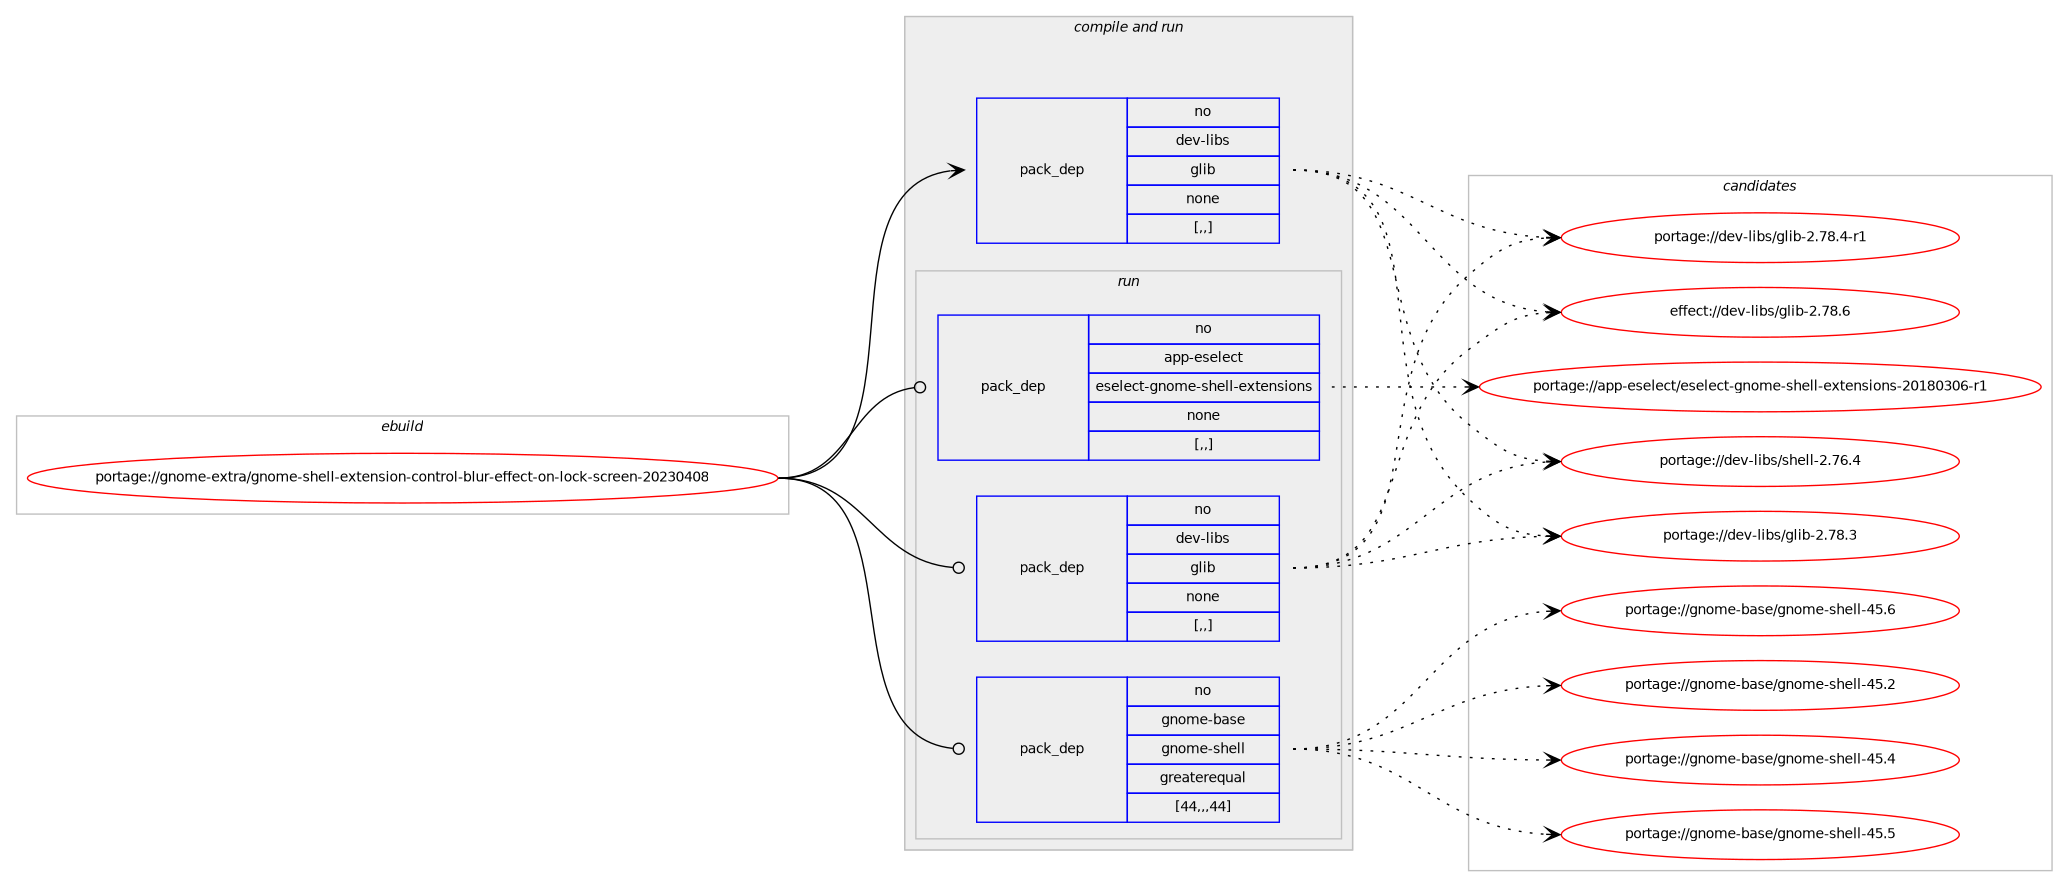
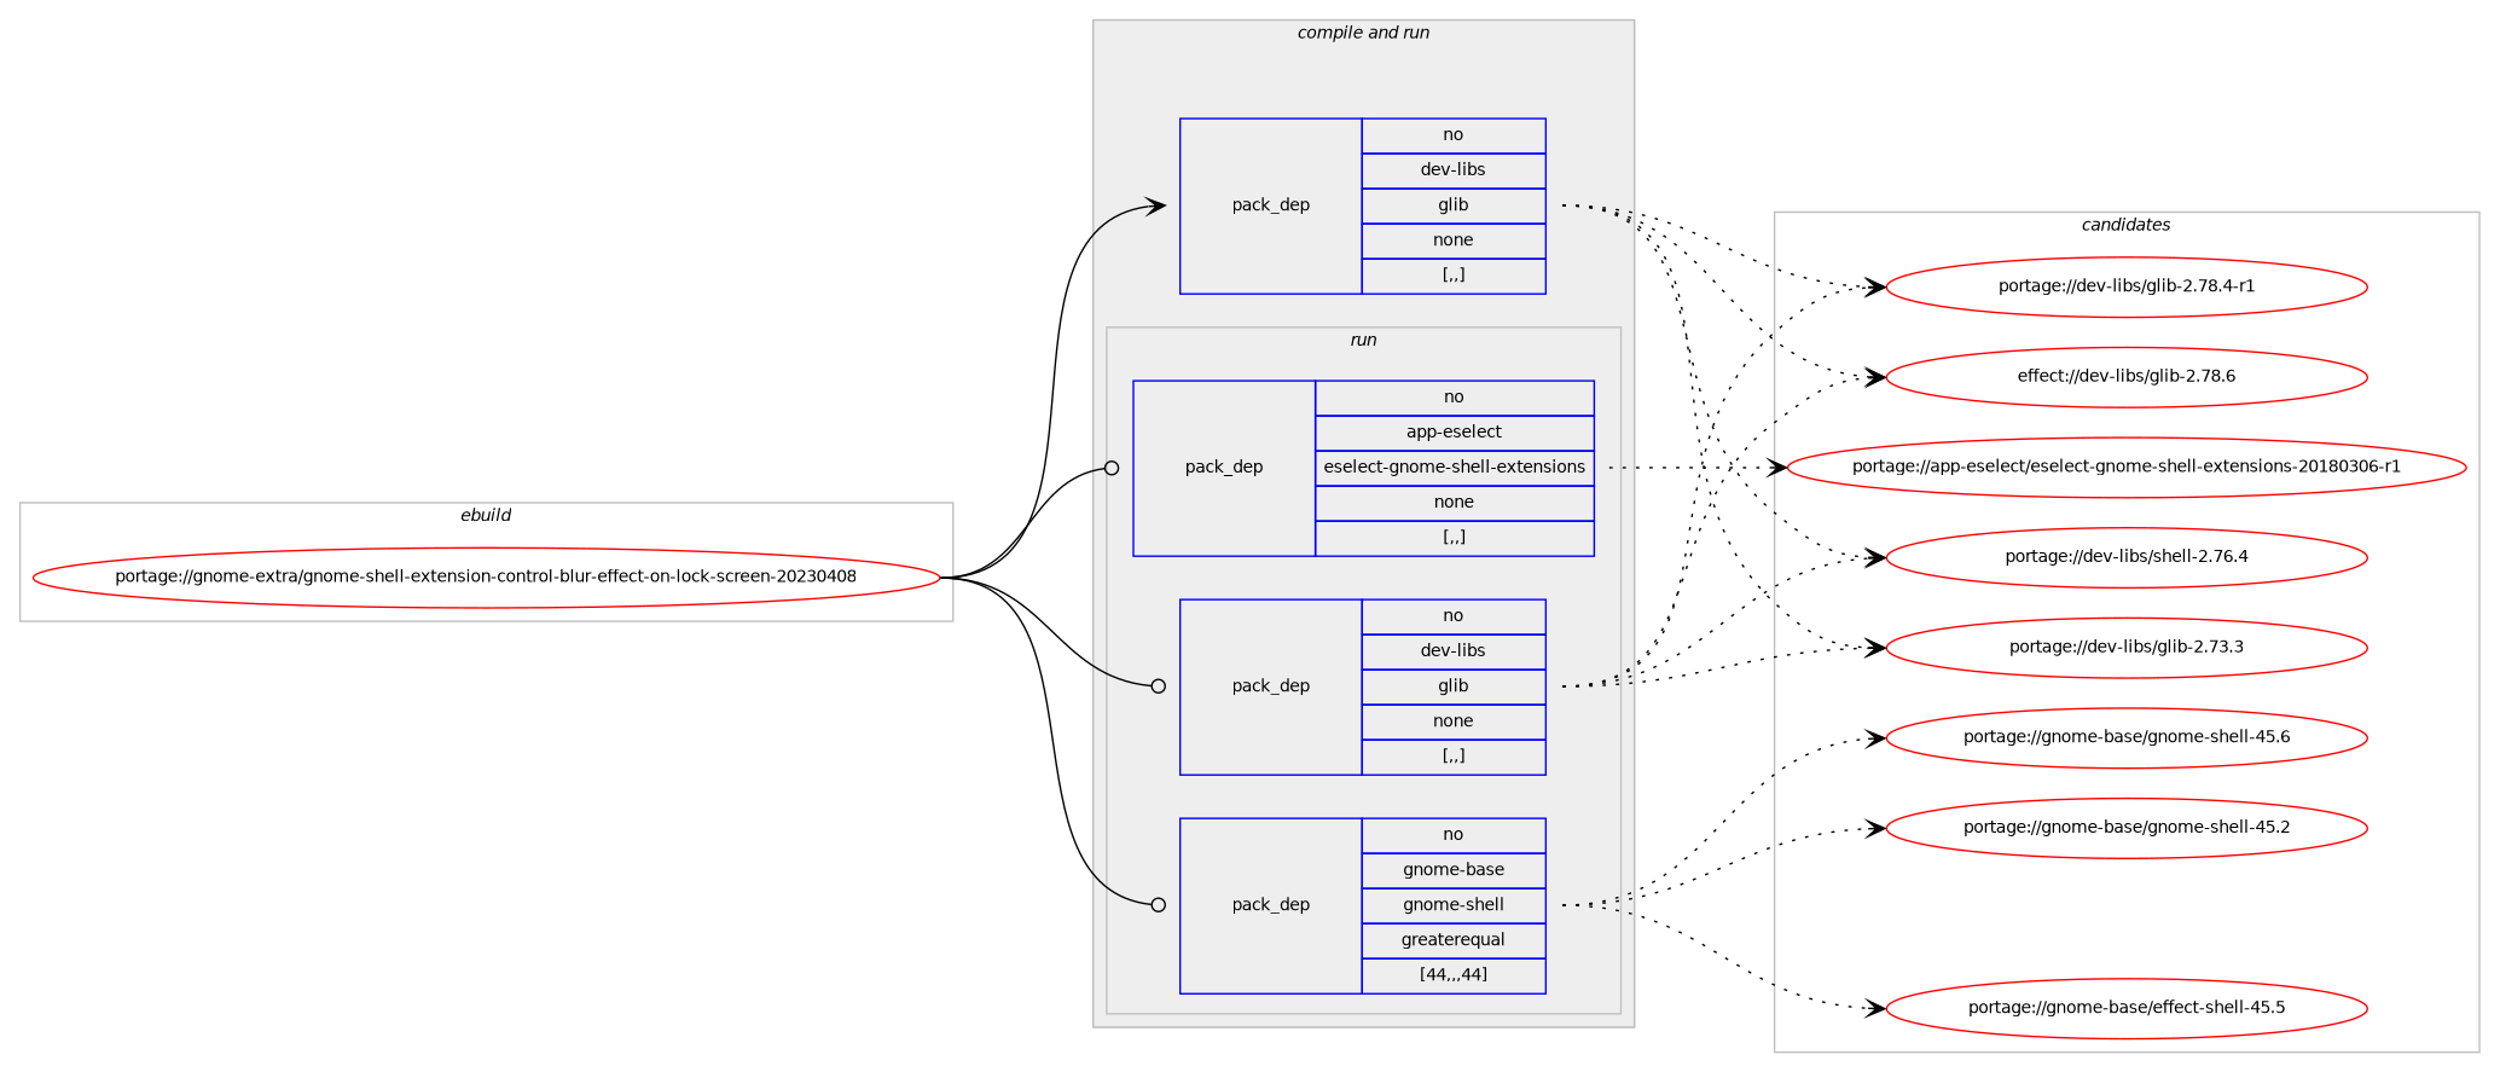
  digraph {
    compound=true
    concentrate=true
    fontname=Helvetica
    fontsize=10
    newrank=true
    rankdir=LR
    ranksep=1.5
    node [color=red fontname=Helvetica fontsize=10]
    edge [arrowhead=vee headport=w style=dotted tailport=e weight=100]
    n1 [label="portage://gnome-extra/gnome-shell-extension-control-blur-effect-on-lock-screen-20230408" width=4]
    n2 [color=blue label=<<TABLE BORDER="0" CELLBORDER="1" CELLSPACING="0" CELLPADDING="4" WIDTH="220"><TR><TD ROWSPAN="6" CELLPADDING="30">pack_dep</TD></TR><TR><TD WIDTH="110">no</TD></TR><TR><TD>dev-libs</TD></TR><TR><TD>glib</TD></TR><TR><TD>none</TD></TR><TR><TD>[,,]</TD></TR></TABLE>> shape=none]
    n3 [color=blue label=<<TABLE BORDER="0" CELLBORDER="1" CELLSPACING="0" CELLPADDING="4" WIDTH="220"><TR><TD ROWSPAN="6" CELLPADDING="30">pack_dep</TD></TR><TR><TD WIDTH="110">no</TD></TR><TR><TD>app-eselect</TD></TR><TR><TD>eselect-gnome-shell-extensions</TD></TR><TR><TD>none</TD></TR><TR><TD>[,,]</TD></TR></TABLE>> shape=none]
    n4 [color=blue label=<<TABLE BORDER="0" CELLBORDER="1" CELLSPACING="0" CELLPADDING="4" WIDTH="220"><TR><TD ROWSPAN="6" CELLPADDING="30">pack_dep</TD></TR><TR><TD WIDTH="110">no</TD></TR><TR><TD>dev-libs</TD></TR><TR><TD>glib</TD></TR><TR><TD>none</TD></TR><TR><TD>[,,]</TD></TR></TABLE>> shape=none]
    n5 [color=blue label=<<TABLE BORDER="0" CELLBORDER="1" CELLSPACING="0" CELLPADDING="4" WIDTH="220"><TR><TD ROWSPAN="6" CELLPADDING="30">pack_dep</TD></TR><TR><TD WIDTH="110">no</TD></TR><TR><TD>gnome-base</TD></TR><TR><TD>gnome-shell</TD></TR><TR><TD>greaterequal</TD></TR><TR><TD>[44,,,44]</TD></TR></TABLE>> shape=none]
    n6 [label="portage://dev-libs/shell-2.76.4" width=4]
-   n7 [label="portage://dev-libs/glib-2.78.3" width=4]
+   n7 [label="portage://dev-libs/glib-2.73.3" width=4]
    n8 [label="portage://dev-libs/glib-2.78.4-r1" width=4]
    n9 [label="effect://dev-libs/glib-2.78.6" width=4]
    n10 [label="portage://app-eselect/eselect-gnome-shell-extensions-20180306-r1" width=4]
    n11 [label="portage://gnome-base/gnome-shell-45.2" width=4]
-   n12 [label="portage://gnome-base/gnome-shell-45.4" width=4]
-   n13 [label="portage://gnome-base/gnome-shell-45.5" width=4]
+   n13 [label="portage://gnome-base/effect-shell-45.5" width=4]
    n14 [label="portage://gnome-base/gnome-shell-45.6" width=4]
    subgraph cluster_1 {
      color=gray
      label=<<i>ebuild</i>>
      rank=same
      n1
    }
    subgraph cluster_2 {
      color=gray
      label=<<i>dependencies</i>>
      subgraph cluster_3 {
        color=gray
        fillcolor="#eeeeee"
        label=<<i>compile</i>>
        style=filled
        subgraph sub_4 {
          color=gray
          fillcolor="#eeeeee"
          label=<<i>compile</i>>
          style=filled
          n2
        }
      }
      subgraph cluster_5 {
        color=gray
        fillcolor="#eeeeee"
        label=<<i>compile and run</i>>
        style=filled
      }
      subgraph cluster_6 {
        color=gray
        fillcolor="#eeeeee"
        label=<<i>run</i>>
        style=filled
        subgraph sub_7 {
          color=gray
          fillcolor="#eeeeee"
          label=<<i>run</i>>
          style=filled
          n3
        }
        subgraph sub_8 {
          color=gray
          fillcolor="#eeeeee"
          label=<<i>run</i>>
          style=filled
          n4
        }
        subgraph sub_9 {
          color=gray
          fillcolor="#eeeeee"
          label=<<i>run</i>>
          style=filled
          n5
        }
      }
    }
    subgraph cluster_10 {
      color=gray
      label=<<i>candidates</i>>
      rank=same
      subgraph sub_11 {
        color=black
        label=<<i>candidates</i>>
        nodesep=1
        rank=same
        n6
        n7
        n8
        n9
      }
      subgraph sub_12 {
        color=black
        label=<<i>candidates</i>>
        nodesep=1
        rank=same
        n10
      }
      subgraph sub_13 {
        color=black
        label=<<i>candidates</i>>
        nodesep=1
        rank=same
        n6
        n7
        n8
        n9
      }
      subgraph sub_14 {
        color=black
        label=<<i>candidates</i>>
        nodesep=1
        rank=same
        n11
-       n12
        n13
        n14
      }
    }
    n1 -> n2 [style=solid weight=20]
    n1 -> n3 [arrowhead=odot style=solid weight=20]
    n1 -> n4 [arrowhead=odot style=solid weight=20]
    n1 -> n5 [arrowhead=odot style=solid weight=20]
    n2 -> n6
    n2 -> n7
    n2 -> n8
    n2 -> n9
    n3 -> n10
    n4 -> n6
    n4 -> n7
    n4 -> n8
    n4 -> n9
    n5 -> n11
-   n5 -> n12
    n5 -> n13
    n5 -> n14
  }
